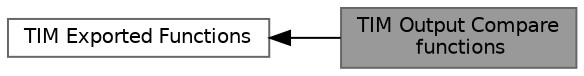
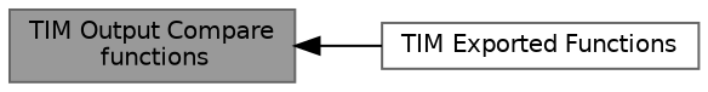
  digraph {
    rankdir=LR
    node [fontname=Helvetica fontsize=10 shape=box style=filled]
    n1 [color=grey40 fillcolor=white height=0.2 label="TIM Exported Functions" width=0.4]
    n2 [color=gray40 fillcolor=grey60 fontcolor=black height=0.2 label="TIM Output Compare\l functions" width=0.4]
-   n1 -> n2 [dir=back fontname=Helvetica fontsize=10 labelfontname=Helvetica labelfontsize=10 shape=plaintext style=solid]
+   n2 -> n1 [dir=back fontname=Helvetica fontsize=10 labelfontname=Helvetica labelfontsize=10 shape=plaintext style=solid]
  }
